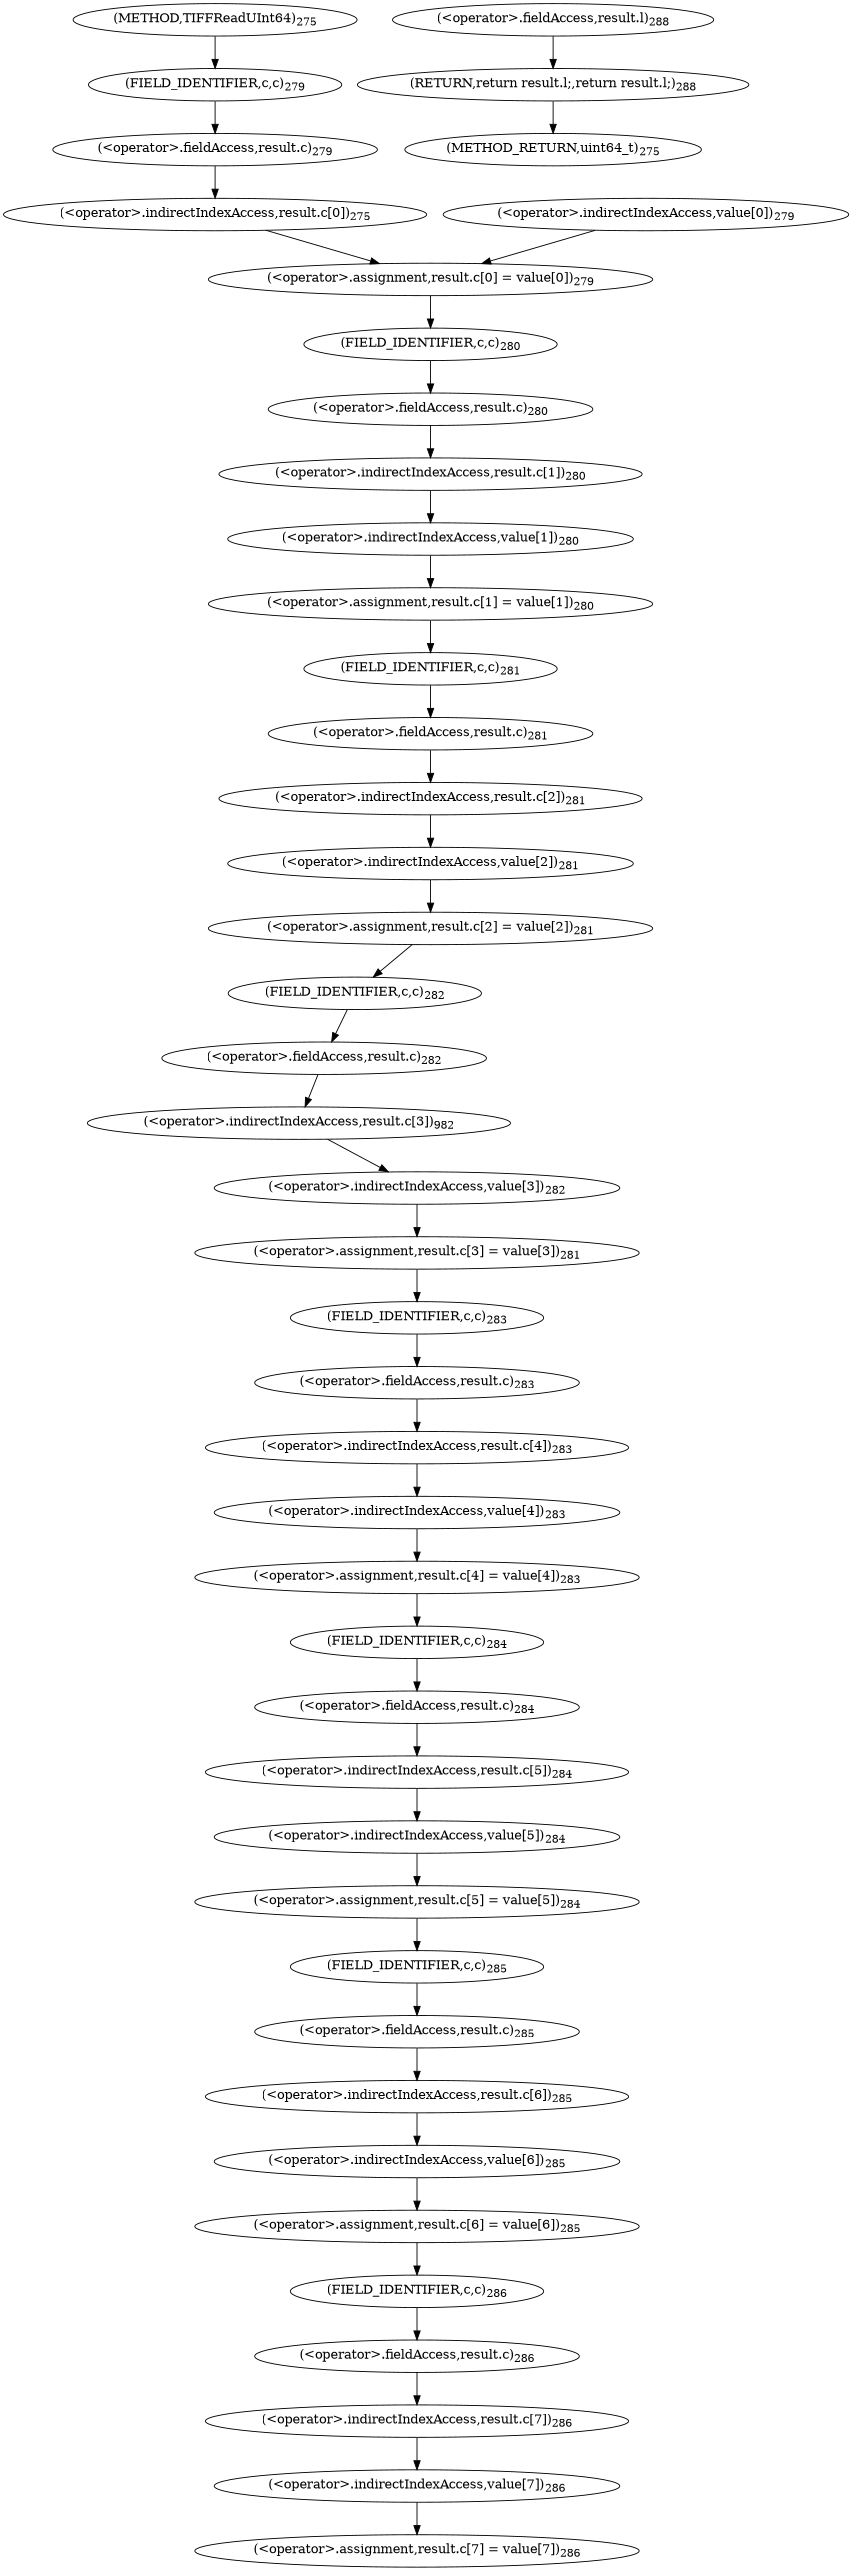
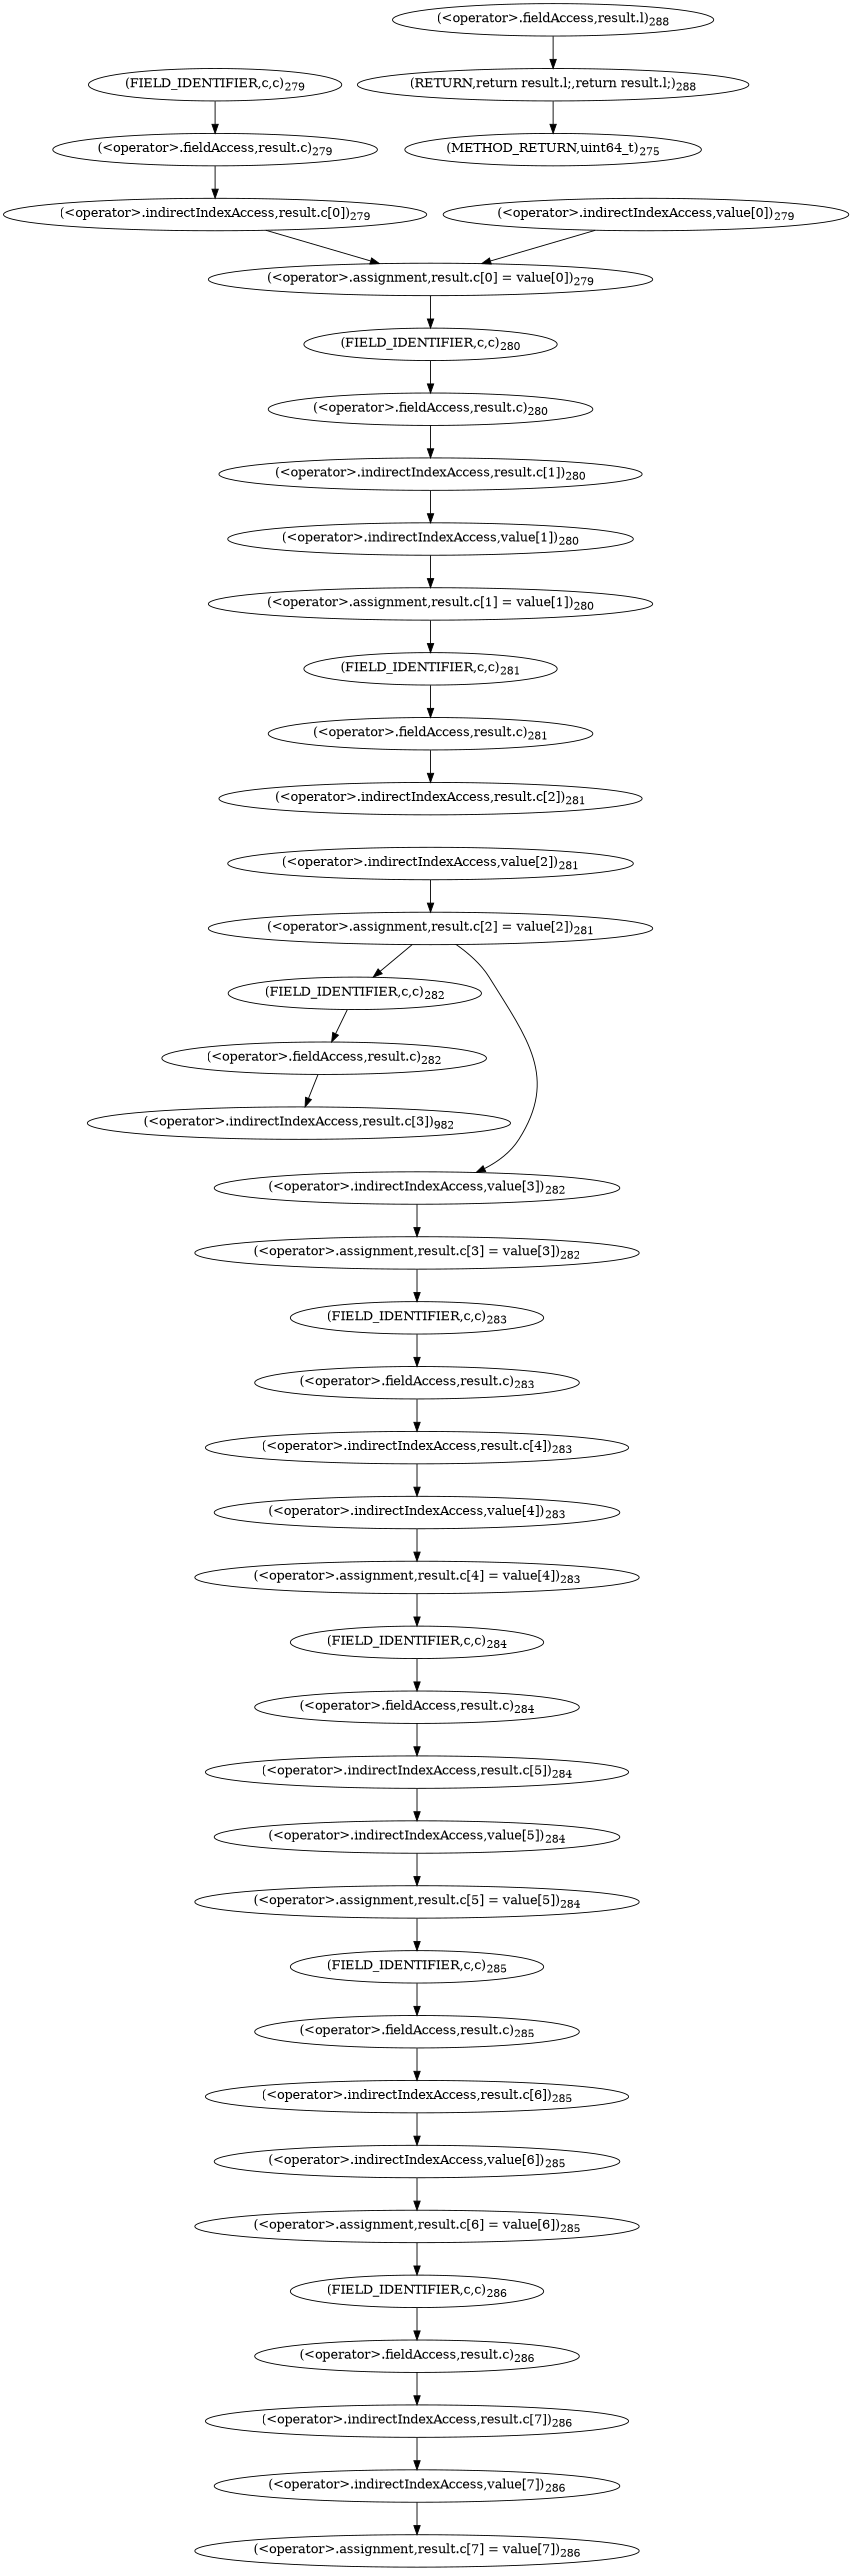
  digraph {
    n1 [label=<(&lt;operator&gt;.assignment,result.c[0] = value[0])<SUB>279</SUB>>]
    n2 [label=<(FIELD_IDENTIFIER,c,c)<SUB>280</SUB>>]
    n3 [label=<(&lt;operator&gt;.fieldAccess,result.c)<SUB>280</SUB>>]
    n4 [label=<(&lt;operator&gt;.assignment,result.c[1] = value[1])<SUB>280</SUB>>]
    n5 [label=<(FIELD_IDENTIFIER,c,c)<SUB>281</SUB>>]
    n6 [label=<(&lt;operator&gt;.fieldAccess,result.c)<SUB>281</SUB>>]
    n7 [label=<(&lt;operator&gt;.assignment,result.c[2] = value[2])<SUB>281</SUB>>]
    n8 [label=<(FIELD_IDENTIFIER,c,c)<SUB>282</SUB>>]
    n9 [label=<(&lt;operator&gt;.fieldAccess,result.c)<SUB>282</SUB>>]
-   n10 [label=<(&lt;operator&gt;.assignment,result.c[3] = value[3])<SUB>281</SUB>>]
+   n10 [label=<(&lt;operator&gt;.assignment,result.c[3] = value[3])<SUB>282</SUB>>]
    n11 [label=<(FIELD_IDENTIFIER,c,c)<SUB>283</SUB>>]
    n12 [label=<(&lt;operator&gt;.fieldAccess,result.c)<SUB>283</SUB>>]
    n13 [label=<(&lt;operator&gt;.assignment,result.c[4] = value[4])<SUB>283</SUB>>]
    n14 [label=<(FIELD_IDENTIFIER,c,c)<SUB>284</SUB>>]
    n15 [label=<(&lt;operator&gt;.fieldAccess,result.c)<SUB>284</SUB>>]
    n16 [label=<(&lt;operator&gt;.assignment,result.c[5] = value[5])<SUB>284</SUB>>]
    n17 [label=<(FIELD_IDENTIFIER,c,c)<SUB>285</SUB>>]
    n18 [label=<(&lt;operator&gt;.fieldAccess,result.c)<SUB>285</SUB>>]
    n19 [label=<(&lt;operator&gt;.assignment,result.c[6] = value[6])<SUB>285</SUB>>]
    n20 [label=<(FIELD_IDENTIFIER,c,c)<SUB>286</SUB>>]
    n21 [label=<(&lt;operator&gt;.fieldAccess,result.c)<SUB>286</SUB>>]
    n22 [label=<(&lt;operator&gt;.assignment,result.c[7] = value[7])<SUB>286</SUB>>]
    n23 [label=<(RETURN,return result.l;,return result.l;)<SUB>288</SUB>>]
    n24 [label=<(METHOD_RETURN,uint64_t)<SUB>275</SUB>>]
-   n25 [label=<(&lt;operator&gt;.indirectIndexAccess,result.c[0])<SUB>275</SUB>>]
+   n25 [label=<(&lt;operator&gt;.indirectIndexAccess,result.c[0])<SUB>279</SUB>>]
    n26 [label=<(&lt;operator&gt;.indirectIndexAccess,value[0])<SUB>279</SUB>>]
    n27 [label=<(&lt;operator&gt;.indirectIndexAccess,result.c[1])<SUB>280</SUB>>]
    n28 [label=<(&lt;operator&gt;.indirectIndexAccess,value[1])<SUB>280</SUB>>]
    n29 [label=<(&lt;operator&gt;.indirectIndexAccess,result.c[2])<SUB>281</SUB>>]
    n30 [label=<(&lt;operator&gt;.indirectIndexAccess,value[2])<SUB>281</SUB>>]
    n31 [label=<(&lt;operator&gt;.indirectIndexAccess,result.c[3])<SUB>982</SUB>>]
    n32 [label=<(&lt;operator&gt;.indirectIndexAccess,value[3])<SUB>282</SUB>>]
    n33 [label=<(&lt;operator&gt;.indirectIndexAccess,result.c[4])<SUB>283</SUB>>]
    n34 [label=<(&lt;operator&gt;.indirectIndexAccess,value[4])<SUB>283</SUB>>]
    n35 [label=<(&lt;operator&gt;.indirectIndexAccess,result.c[5])<SUB>284</SUB>>]
    n36 [label=<(&lt;operator&gt;.indirectIndexAccess,value[5])<SUB>284</SUB>>]
    n37 [label=<(&lt;operator&gt;.indirectIndexAccess,result.c[6])<SUB>285</SUB>>]
    n38 [label=<(&lt;operator&gt;.indirectIndexAccess,value[6])<SUB>285</SUB>>]
    n39 [label=<(&lt;operator&gt;.indirectIndexAccess,result.c[7])<SUB>286</SUB>>]
    n40 [label=<(&lt;operator&gt;.indirectIndexAccess,value[7])<SUB>286</SUB>>]
    n41 [label=<(&lt;operator&gt;.fieldAccess,result.l)<SUB>288</SUB>>]
    n42 [label=<(&lt;operator&gt;.fieldAccess,result.c)<SUB>279</SUB>>]
    n43 [label=<(FIELD_IDENTIFIER,c,c)<SUB>279</SUB>>]
-   n44 [label=<(METHOD,TIFFReadUInt64)<SUB>275</SUB>>]
    n1 -> n2
    n2 -> n3
    n3 -> n27
    n4 -> n5
    n5 -> n6
    n6 -> n29
    n7 -> n8
    n8 -> n9
    n9 -> n31
    n10 -> n11
    n11 -> n12
    n12 -> n33
    n13 -> n14
    n14 -> n15
    n15 -> n35
    n16 -> n17
    n17 -> n18
    n18 -> n37
    n19 -> n20
    n20 -> n21
    n21 -> n39
    n23 -> n24
    n25 -> n1
    n26 -> n1
    n27 -> n28
    n28 -> n4
-   n29 -> n30
    n30 -> n7
-   n31 -> n32
+   n7 -> n32
    n32 -> n10
    n33 -> n34
    n34 -> n13
    n35 -> n36
    n36 -> n16
    n37 -> n38
    n38 -> n19
    n39 -> n40
    n40 -> n22
    n41 -> n23
    n42 -> n25
    n43 -> n42
-   n44 -> n43
  }
